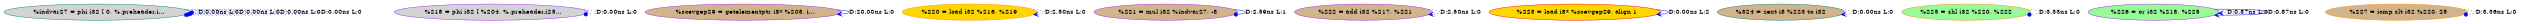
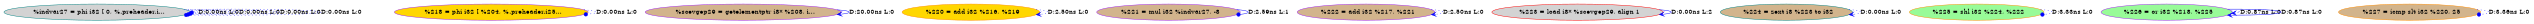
  digraph {
    node [color=purple fillcolor=tan style=filled]
    edge [arrowhead=dot color=blue style=dotted]
    n1 [color=teal fillcolor=lightgrey label="  %indvar27 = phi i32 [ 0, %.preheader.i..."]
-   n2 [fillcolor=lightgrey label="  %218 = phi i32 [ %204, %.preheader.i25..."]
+   n2 [fillcolor=gold label="  %218 = phi i32 [ %204, %.preheader.i25..."]
    n3 [label="  %scevgep29 = getelementptr i8* %208, i..."]
-   n4 [color=darkorange fillcolor=gold label="%220 = load i32 %216, %219"]
+   n4 [color=darkorange fillcolor=gold label="  %220 = add i32 %216, %219"]
    n5 [label="  %221 = mul i32 %indvar27, -8"]
    n6 [label="  %222 = add i32 %217, %221"]
-   n7 [color=red fillcolor=gold label="  %223 = load i8* %scevgep29, align 1"]
-   n8 [color=teal label="%324 = zext i8 %223 to i32"]
-   n9 [color=darkorange fillcolor=palegreen label="%225 = shl i32 %220, %222"]
+   n7 [color=red fillcolor=lightgrey label="  %223 = load i8* %scevgep29, align 1"]
+   n8 [color=teal label="  %224 = zext i8 %223 to i32"]
+   n9 [color=darkorange fillcolor=palegreen label="  %225 = shl i32 %224, %222"]
    n10 [fillcolor=palegreen label="  %226 = or i32 %218, %225"]
    n11 [color=darkorange label="  %227 = icmp slt i32 %220, 25"]
    n1 -> n1 [label="D:0.00ns L:0"]
    n1 -> n1 [label="D:0.00ns L:0"]
    n1 -> n1 [label="D:0.00ns L:0"]
    n1 -> n1 [label="D:0.00ns L:0"]
    n2 -> n2 [label="D:0.00ns L:0"]
    n3 -> n3 [arrowhead=vee label="D:20.00ns L:0" style=solid]
    n4 -> n4 [arrowhead=vee label="D:2.50ns L:0"]
    n5 -> n5 [label="D:2.59ns L:1" style=solid]
    n6 -> n6 [arrowhead=vee label="D:2.50ns L:0"]
    n7 -> n7 [arrowhead=vee label="D:0.00ns L:2" style=solid]
    n8 -> n8 [arrowhead=vee label="D:0.00ns L:0"]
    n9 -> n9 [label="D:3.33ns L:0"]
    n10 -> n10 [arrowhead=vee label="D:0.87ns L:0"]
    n10 -> n10 [arrowhead=vee label="D:0.87ns L:0" style=solid]
    n11 -> n11 [label="D:3.36ns L:0"]
  }
